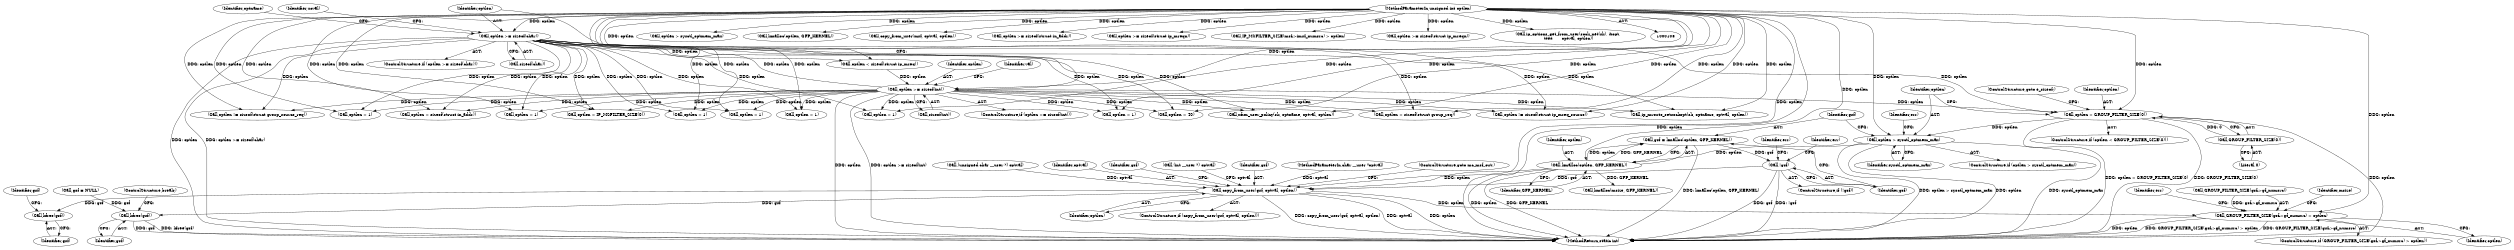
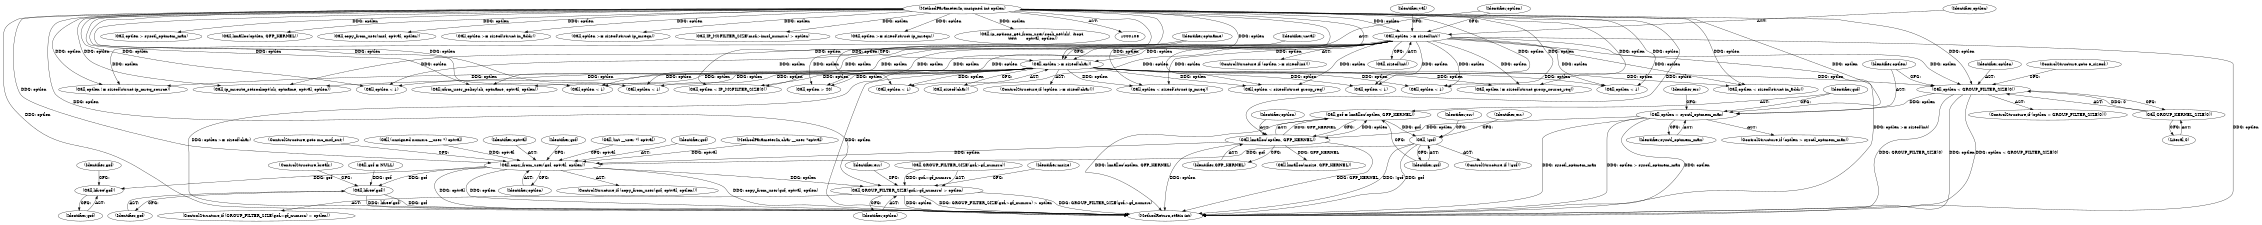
  digraph {
    n1 [label="(Call,gsf = kmalloc(optlen, GFP_KERNEL))"]
    n2 [label="(Call,kmalloc(optlen, GFP_KERNEL))"]
    n3 [label="(Call,!gsf)"]
    n4 [label="(MethodReturn,static int)"]
    n5 [label="(Call,copy_from_user(gsf, optval, optlen))"]
    n6 [label="(Identifier,GFP_KERNEL)"]
    n7 [label="(Call,kmalloc(msize, GFP_KERNEL))"]
    n8 [label="(ControlStructure,if (!gsf))"]
    n9 [label="(Identifier,gsf)"]
    n10 [label="(Call,GROUP_FILTER_SIZE(gsf->gf_numsrc) > optlen)"]
    n11 [label="(Call,kfree(gsf))"]
    n12 [label="(Call,kfree(gsf))"]
    n13 [label="(Identifier,optlen)"]
    n14 [label="(ControlStructure,if (copy_from_user(gsf, optval, optlen)))"]
    n15 [label="(Call,optlen > sysctl_optmem_max)"]
    n16 [label="(ControlStructure,if (optlen > sysctl_optmem_max))"]
    n17 [label="(Identifier,sysctl_optmem_max)"]
    n18 [label="(Call,optlen < GROUP_FILTER_SIZE(0))"]
-   n19 [label="(Call,GROUP_FILTER_SIZE(0))"]
+   n19 [label="(Call,GROUP_KERNEL_SIZE(0))"]
    n20 [label="(ControlStructure,if (optlen < GROUP_FILTER_SIZE(0)))"]
    n21 [label="(Literal,0)"]
    n22 [label="(Call,optlen >= sizeof(char))"]
    n23 [label="(Call,optlen < sizeof(struct ip_mreq))"]
    n24 [label="(Call,optlen < 1)"]
    n25 [label="(Call,optlen != sizeof(struct group_source_req))"]
    n26 [label="(Call,optlen < 1)"]
    n27 [label="(ControlStructure,if (optlen >= sizeof(char)))"]
    n28 [label="(Call,optlen != sizeof(struct ip_mreq_source))"]
    n29 [label="(Call,sizeof(char))"]
    n30 [label="(Call,optlen < 1)"]
    n31 [label="(Call,optlen < 1)"]
    n32 [label="(Call,optlen > 40)"]
    n33 [label="(Call,optlen < sizeof(struct in_addr))"]
    n34 [label="(Call,optlen < IP_MSFILTER_SIZE(0))"]
    n35 [label="(Call,optlen < 1)"]
    n36 [label="(Call,optlen < sizeof(struct group_req))"]
    n37 [label="(Call,ip_mroute_setsockopt(sk, optname, optval, optlen))"]
    n38 [label="(Call,optlen < 1)"]
    n39 [label="(Call,optlen < 1)"]
    n40 [label="(Call,xfrm_user_policy(sk, optname, optval, optlen))"]
    n41 [label="(Call,optlen >= sizeof(int))"]
    n42 [label="(Call,sizeof(int))"]
    n43 [label="(ControlStructure,if (optlen >= sizeof(int)))"]
    n44 [label="(MethodParameterIn,unsigned int optlen)"]
    n45 [label="(Call,optlen > sysctl_optmem_max)"]
    n46 [label="(Call,kmalloc(optlen, GFP_KERNEL))"]
    n47 [label="(Call,copy_from_user(msf, optval, optlen))"]
    n48 [label="(Call,optlen >= sizeof(struct in_addr))"]
    n49 [label="(Call,optlen >= sizeof(struct ip_mreqn))"]
    n50 [label="(Call,IP_MSFILTER_SIZE(msf->imsf_numsrc) > optlen)"]
    n51 [label="(Call,optlen >= sizeof(struct ip_mreqn))"]
    n52 [label="(Call,ip_options_get_from_user(sock_net(sk), &opt,\n \t\t\t\t\t       optval, optlen))"]
    1000108
    n54 [label="(Identifier,optlen)"]
    n55 [label="(ControlStructure,if (GROUP_FILTER_SIZE(gsf->gf_numsrc) > optlen))"]
    n56 [label="(Identifier,gsf)"]
    n57 [label="(Identifier,gsf)"]
    n58 [label="(ControlStructure,break;)"]
    n59 [label="(Call,GROUP_FILTER_SIZE(gsf->gf_numsrc))"]
    n60 [label="(Identifier,gsf)"]
    n61 [label="(Identifier,optlen)"]
    n62 [label="(Call,(int __user *) optval)"]
    n63 [label="(Identifier,optlen)"]
    n64 [label="(Identifier,gsf)"]
    n65 [label="(Identifier,err)"]
    n66 [label="(Identifier,err)"]
    n67 [label="(ControlStructure,goto e_sizeof;)"]
    n68 [label="(Identifier,msize)"]
    n69 [label="(Identifier,optlen)"]
    n70 [label="(Identifier,ucval)"]
    n71 [label="(Identifier,gsf)"]
    n72 [label="(Identifier,err)"]
    n73 [label="(MethodParameterIn,char __user *optval)"]
    n74 [label="(Identifier,optlen)"]
    n75 [label="(ControlStructure,goto mc_msf_out;)"]
    n76 [label="(Identifier,optlen)"]
    n77 [label="(Identifier,err)"]
-   n78 [label="(Call,(unsigned char __user *) optval)"]
+   n78 [label="(Call,(unsigned numsrc __user *) optval)"]
    n79 [label="(Identifier,optval)"]
    n80 [label="(Identifier,val)"]
    n81 [label="(Identifier,gsf)"]
    n82 [label="(Identifier,optname)"]
    n83 [label="(Call,gsf = NULL)"]
    n1 -> n2 [label="CFG: "]
    n1 -> n3 [label="DDG: gsf"]
    n1 -> n4 [label="DDG: kmalloc(optlen, GFP_KERNEL)"]
    n2 -> n1 [label="AST: "]
    n2 -> n1 [label="DDG: optlen"]
    n2 -> n1 [label="DDG: GFP_KERNEL"]
    n2 -> n4 [label="DDG: GFP_KERNEL"]
    n2 -> n4 [label="DDG: optlen"]
    n2 -> n5 [label="DDG: optlen"]
    n2 -> n6 [label="CFG: "]
    n2 -> n7 [label="DDG: GFP_KERNEL"]
    n3 -> n4 [label="DDG: !gsf"]
    n3 -> n4 [label="DDG: gsf"]
    n3 -> n5 [label="DDG: gsf"]
    n3 -> n8 [label="AST: "]
    n3 -> n9 [label="CFG: "]
    n5 -> n4 [label="DDG: optlen"]
    n5 -> n4 [label="DDG: copy_from_user(gsf, optval, optlen)"]
    n5 -> n4 [label="DDG: optval"]
    n5 -> n10 [label="DDG: optlen"]
    n5 -> n11 [label="DDG: gsf"]
    n5 -> n12 [label="DDG: gsf"]
    n5 -> n13 [label="CFG: "]
    n5 -> n14 [label="AST: "]
    n6 -> n2 [label="AST: "]
    n9 -> n1 [label="CFG: "]
    n9 -> n3 [label="AST: "]
    n10 -> n4 [label="DDG: GROUP_FILTER_SIZE(gsf->gf_numsrc) > optlen"]
    n10 -> n4 [label="DDG: GROUP_FILTER_SIZE(gsf->gf_numsrc)"]
    n10 -> n4 [label="DDG: optlen"]
    n10 -> n54 [label="CFG: "]
    n10 -> n55 [label="AST: "]
    n11 -> n56 [label="CFG: "]
    n12 -> n4 [label="DDG: gsf"]
    n12 -> n4 [label="DDG: kfree(gsf)"]
    n12 -> n57 [label="CFG: "]
    n13 -> n5 [label="AST: "]
    n15 -> n2 [label="DDG: optlen"]
    n15 -> n4 [label="DDG: sysctl_optmem_max"]
    n15 -> n4 [label="DDG: optlen > sysctl_optmem_max"]
    n15 -> n4 [label="DDG: optlen"]
    n15 -> n16 [label="AST: "]
    n15 -> n17 [label="CFG: "]
    n17 -> n15 [label="AST: "]
    n18 -> n4 [label="DDG: GROUP_FILTER_SIZE(0)"]
    n18 -> n4 [label="DDG: optlen"]
    n18 -> n4 [label="DDG: optlen < GROUP_FILTER_SIZE(0)"]
    n18 -> n15 [label="DDG: optlen"]
    n18 -> n19 [label="CFG: "]
    n18 -> n20 [label="AST: "]
    n19 -> n18 [label="AST: "]
    n19 -> n18 [label="DDG: 0"]
    n19 -> n21 [label="CFG: "]
    n21 -> n19 [label="AST: "]
    n22 -> n4 [label="DDG: optlen >= sizeof(char)"]
    n22 -> n4 [label="DDG: optlen"]
    n22 -> n18 [label="DDG: optlen"]
    n22 -> n23 [label="DDG: optlen"]
    n22 -> n24 [label="DDG: optlen"]
    n22 -> n25 [label="DDG: optlen"]
    n22 -> n26 [label="DDG: optlen"]
    n22 -> n27 [label="AST: "]
    n22 -> n28 [label="DDG: optlen"]
    n22 -> n29 [label="CFG: "]
    n22 -> n30 [label="DDG: optlen"]
    n22 -> n31 [label="DDG: optlen"]
    n22 -> n32 [label="DDG: optlen"]
    n22 -> n33 [label="DDG: optlen"]
    n22 -> n34 [label="DDG: optlen"]
    n22 -> n35 [label="DDG: optlen"]
    n22 -> n36 [label="DDG: optlen"]
    n22 -> n37 [label="DDG: optlen"]
    n22 -> n38 [label="DDG: optlen"]
    n22 -> n39 [label="DDG: optlen"]
    n22 -> n40 [label="DDG: optlen"]
    n29 -> n22 [label="AST: "]
    n41 -> n4 [label="DDG: optlen"]
    n41 -> n4 [label="DDG: optlen >= sizeof(int)"]
    n41 -> n18 [label="DDG: optlen"]
    n41 -> n22 [label="DDG: optlen"]
-   n23 -> n41 [label="DDG: optlen"]
+   n41 -> n23 [label="DDG: optlen"]
    n41 -> n24 [label="DDG: optlen"]
    n41 -> n25 [label="DDG: optlen"]
    n41 -> n26 [label="DDG: optlen"]
    n41 -> n28 [label="DDG: optlen"]
    n41 -> n30 [label="DDG: optlen"]
    n41 -> n31 [label="DDG: optlen"]
    n41 -> n32 [label="DDG: optlen"]
    n41 -> n33 [label="DDG: optlen"]
    n41 -> n34 [label="DDG: optlen"]
    n41 -> n35 [label="DDG: optlen"]
    n41 -> n36 [label="DDG: optlen"]
    n41 -> n37 [label="DDG: optlen"]
    n41 -> n38 [label="DDG: optlen"]
    n41 -> n39 [label="DDG: optlen"]
    n41 -> n40 [label="DDG: optlen"]
    n41 -> n42 [label="CFG: "]
    n41 -> n43 [label="AST: "]
    n42 -> n41 [label="AST: "]
    n44 -> n2 [label="DDG: optlen"]
    n44 -> n4 [label="DDG: optlen"]
    n44 -> n5 [label="DDG: optlen"]
    n44 -> n10 [label="DDG: optlen"]
    n44 -> n15 [label="DDG: optlen"]
    n44 -> n18 [label="DDG: optlen"]
    n44 -> n22 [label="DDG: optlen"]
    n44 -> n23 [label="DDG: optlen"]
    n44 -> n24 [label="DDG: optlen"]
    n44 -> n25 [label="DDG: optlen"]
    n44 -> n26 [label="DDG: optlen"]
    n44 -> n28 [label="DDG: optlen"]
    n44 -> n30 [label="DDG: optlen"]
    n44 -> n31 [label="DDG: optlen"]
-   n44 -> n32 [label="DDG: optlen"]
+   n82 -> n32 [label="DDG: optlen"]
    n44 -> n33 [label="DDG: optlen"]
    n44 -> n34 [label="DDG: optlen"]
    n44 -> n35 [label="DDG: optlen"]
    n44 -> n36 [label="DDG: optlen"]
    n44 -> n37 [label="DDG: optlen"]
    n44 -> n38 [label="DDG: optlen"]
    n44 -> n39 [label="DDG: optlen"]
    n44 -> n40 [label="DDG: optlen"]
    n44 -> n41 [label="DDG: optlen"]
    n44 -> n45 [label="DDG: optlen"]
    n44 -> n46 [label="DDG: optlen"]
    n44 -> n47 [label="DDG: optlen"]
    n44 -> n48 [label="DDG: optlen"]
    n44 -> n49 [label="DDG: optlen"]
    n44 -> n50 [label="DDG: optlen"]
    n44 -> n51 [label="DDG: optlen"]
    n44 -> n52 [label="DDG: optlen"]
    n44 -> 1000108 [label="AST: "]
    n54 -> n10 [label="AST: "]
    n56 -> n11 [label="AST: "]
    n57 -> n12 [label="AST: "]
    n58 -> n12 [label="CFG: "]
    n59 -> n10 [label="AST: "]
    n59 -> n10 [label="DDG: gsf->gf_numsrc"]
    n60 -> n11 [label="CFG: "]
    n61 -> n22 [label="AST: "]
    n61 -> n41 [label="CFG: "]
    n62 -> n5 [label="CFG: optval"]
    n63 -> n2 [label="AST: "]
    n64 -> n5 [label="AST: "]
    n65 -> n3 [label="CFG: "]
    n66 -> n3 [label="CFG: "]
    n67 -> n18 [label="CFG: "]
    n68 -> n10 [label="CFG: "]
    n69 -> n41 [label="AST: "]
    n70 -> n22 [label="CFG: "]
    n71 -> n1 [label="AST: "]
    n71 -> n15 [label="CFG: "]
    n72 -> n15 [label="CFG: "]
    n73 -> n5 [label="DDG: optval"]
    n74 -> n15 [label="AST: "]
    n74 -> n18 [label="CFG: "]
    n75 -> n5 [label="CFG: "]
    n76 -> n18 [label="AST: "]
    n77 -> n10 [label="CFG: "]
    n78 -> n5 [label="DDG: optval"]
    n79 -> n5 [label="AST: "]
    n80 -> n41 [label="CFG: "]
    n81 -> n5 [label="CFG: "]
    n82 -> n22 [label="CFG: "]
    n83 -> n12 [label="DDG: gsf"]
  }
